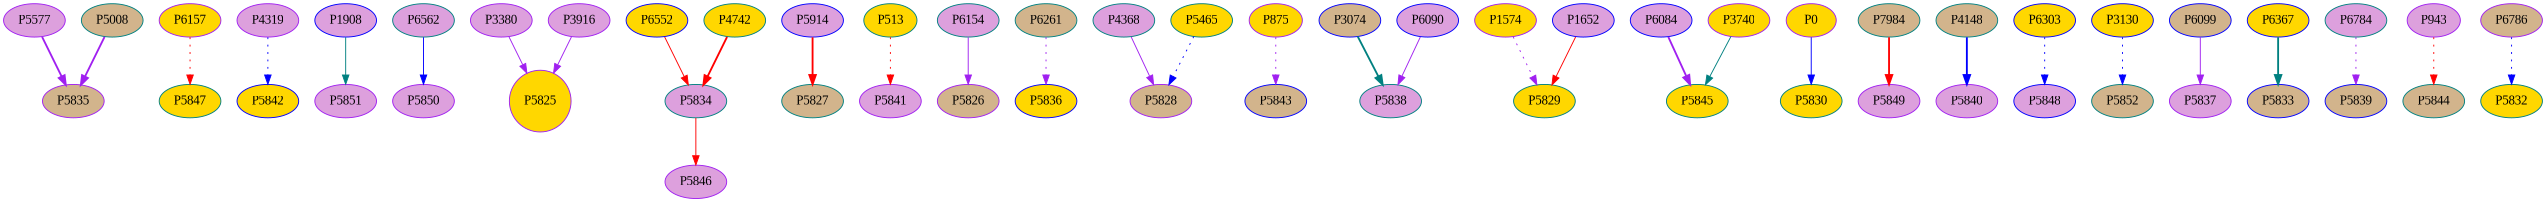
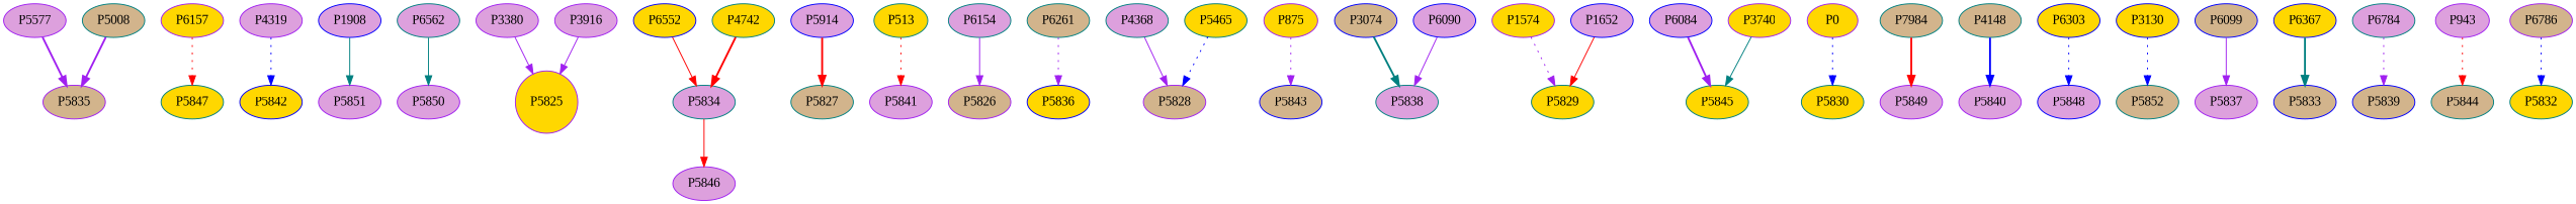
  digraph {
    fontname="Liberation Serif"
    node [color=purple fillcolor=plum fontname="Liberation Serif" style=filled]
    edge [color=purple fontname="Liberation Serif" style=dotted]
    P5835 [fillcolor=tan]
    P5577
    P6157 [fillcolor=gold]
    P5847 [color=teal fillcolor=gold]
    P5842 [color=blue fillcolor=gold]
    P4319
    P1908 [color=blue]
    P5851
    P6562 [color=teal]
    P5850
    P5825 [fillcolor=gold shape=circle]
    P3380
    P6552 [color=blue fillcolor=gold]
    P5834 [color=teal]
    P5846
    P5914 [color=blue]
    P5827 [color=teal fillcolor=tan]
    P513 [color=teal fillcolor=gold]
    P5841
    P3916
    P6154 [color=teal]
    P5826 [fillcolor=tan]
    P6261 [color=teal fillcolor=tan]
    P5836 [color=blue fillcolor=gold]
    P4368 [color=teal]
    P5828 [fillcolor=tan]
    P875 [fillcolor=gold]
    P5843 [color=blue fillcolor=tan]
    P4742 [color=teal fillcolor=gold]
    P3074 [color=blue fillcolor=tan]
    P5838 [color=teal]
    P1574 [fillcolor=gold]
    P5829 [color=teal fillcolor=gold]
    P6084 [color=blue]
    P5845 [color=teal fillcolor=gold]
    P5465 [color=teal fillcolor=gold]
    P0 [fillcolor=gold]
    P5830 [color=teal fillcolor=gold]
    P7984 [color=teal fillcolor=tan]
    P5849
    P4148 [color=teal fillcolor=tan]
    P5840
    P3740 [fillcolor=gold]
    P6303 [color=blue fillcolor=gold]
    P5848 [color=blue]
    P3130 [color=blue fillcolor=gold]
    P5852 [color=teal fillcolor=tan]
    P6099 [color=blue fillcolor=tan]
    P5837
    P6367 [color=blue fillcolor=gold]
    P5833 [color=blue fillcolor=tan]
    P6784 [color=teal]
    P5839 [color=blue fillcolor=tan]
    P6090 [color=blue]
    P5844 [color=teal fillcolor=tan]
    P943
    P5008 [color=teal fillcolor=tan]
    P1652 [color=blue]
    P6786 [fillcolor=tan]
    P5832 [color=teal fillcolor=gold]
    P5577 -> P5835 [style=bold]
    P6157 -> P5847 [color=red]
    P4319 -> P5842 [color=blue]
    P1908 -> P5851 [color=teal style=solid]
-   P6562 -> P5850 [color=blue style=solid]
+   P6562 -> P5850 [color=teal style=solid]
    P3380 -> P5825 [style=solid]
    P6552 -> P5834 [color=red style=solid]
    P5834 -> P5846 [color=red style=solid]
    P5914 -> P5827 [color=red style=bold]
    P513 -> P5841 [color=red]
    P3916 -> P5825 [style=solid]
    P6154 -> P5826 [style=solid]
    P6261 -> P5836
    P4368 -> P5828 [style=solid]
    P875 -> P5843
    P4742 -> P5834 [color=red style=bold]
    P3074 -> P5838 [color=teal style=bold]
    P1574 -> P5829
    P6084 -> P5845 [style=bold]
    P5465 -> P5828 [color=blue]
-   P0 -> P5830 [color=blue style=solid]
+   P0 -> P5830 [color=blue]
    P7984 -> P5849 [color=red style=bold]
    P4148 -> P5840 [color=blue style=bold]
    P3740 -> P5845 [color=teal style=solid]
    P6303 -> P5848 [color=blue]
    P3130 -> P5852 [color=blue]
    P6099 -> P5837 [style=solid]
    P6367 -> P5833 [color=teal style=bold]
    P6784 -> P5839
    P6090 -> P5838 [style=solid]
    P943 -> P5844 [color=red]
    P5008 -> P5835 [style=bold]
    P1652 -> P5829 [color=red style=solid]
    P6786 -> P5832 [color=blue]
  }
